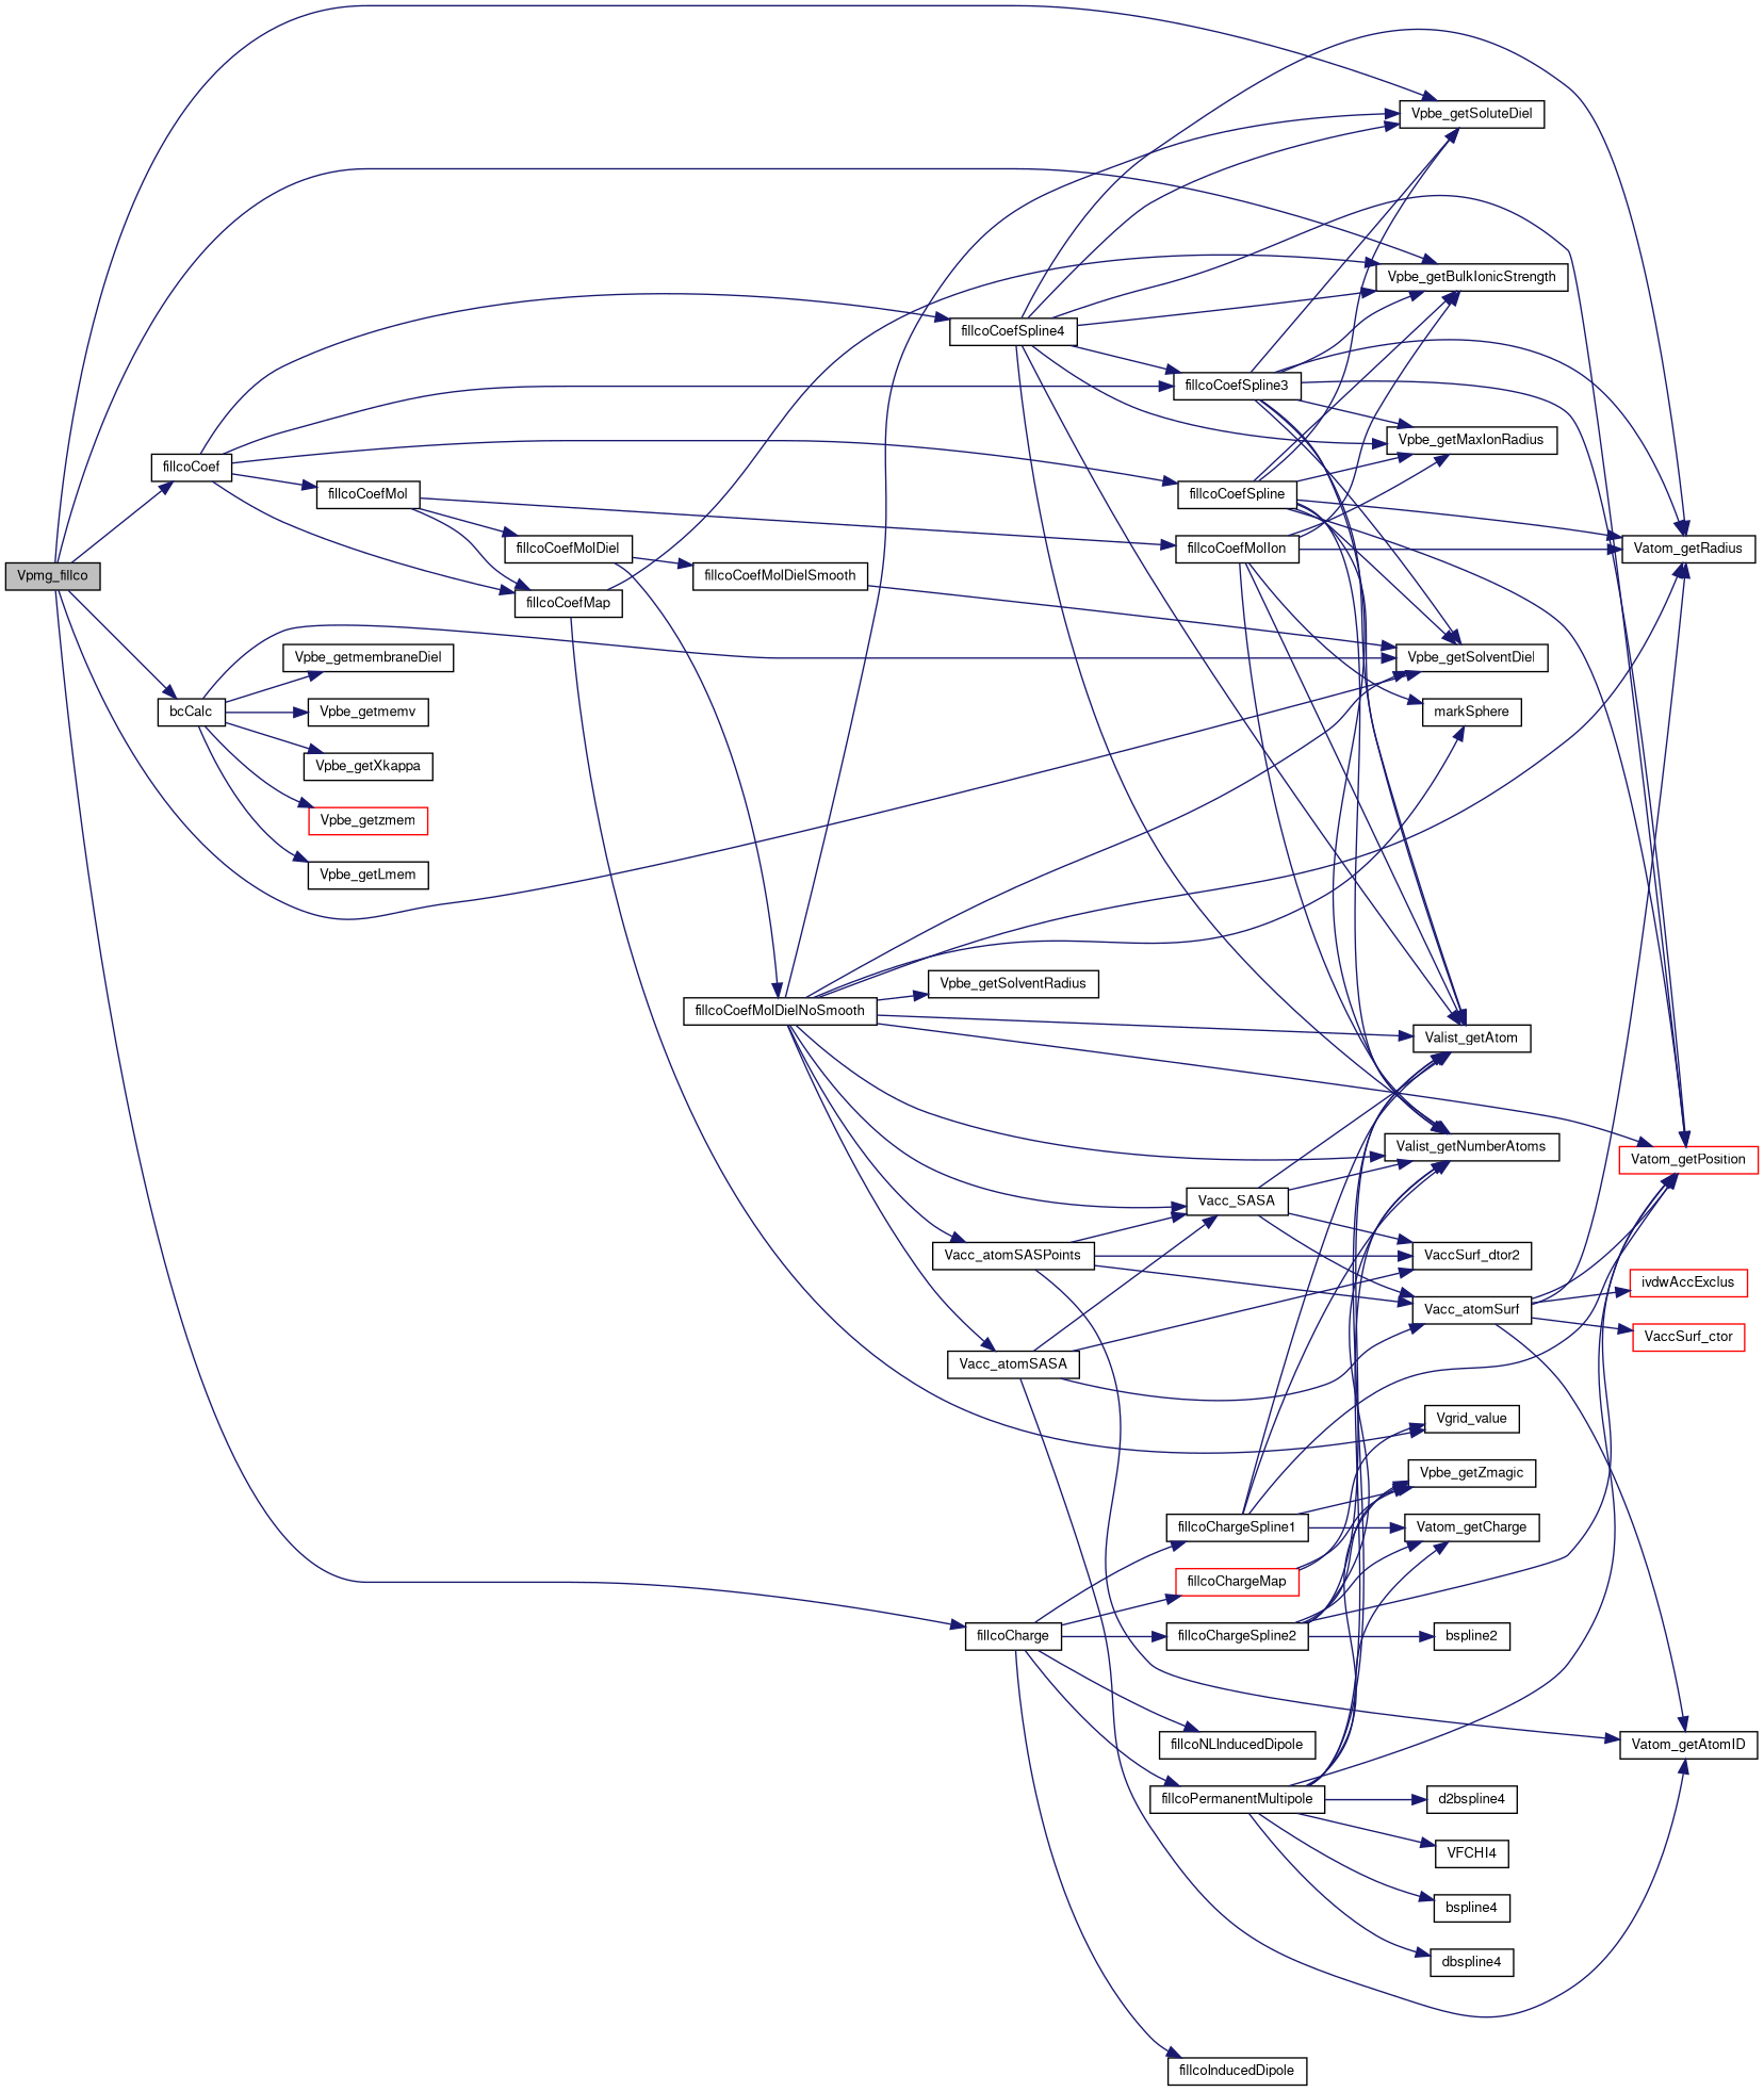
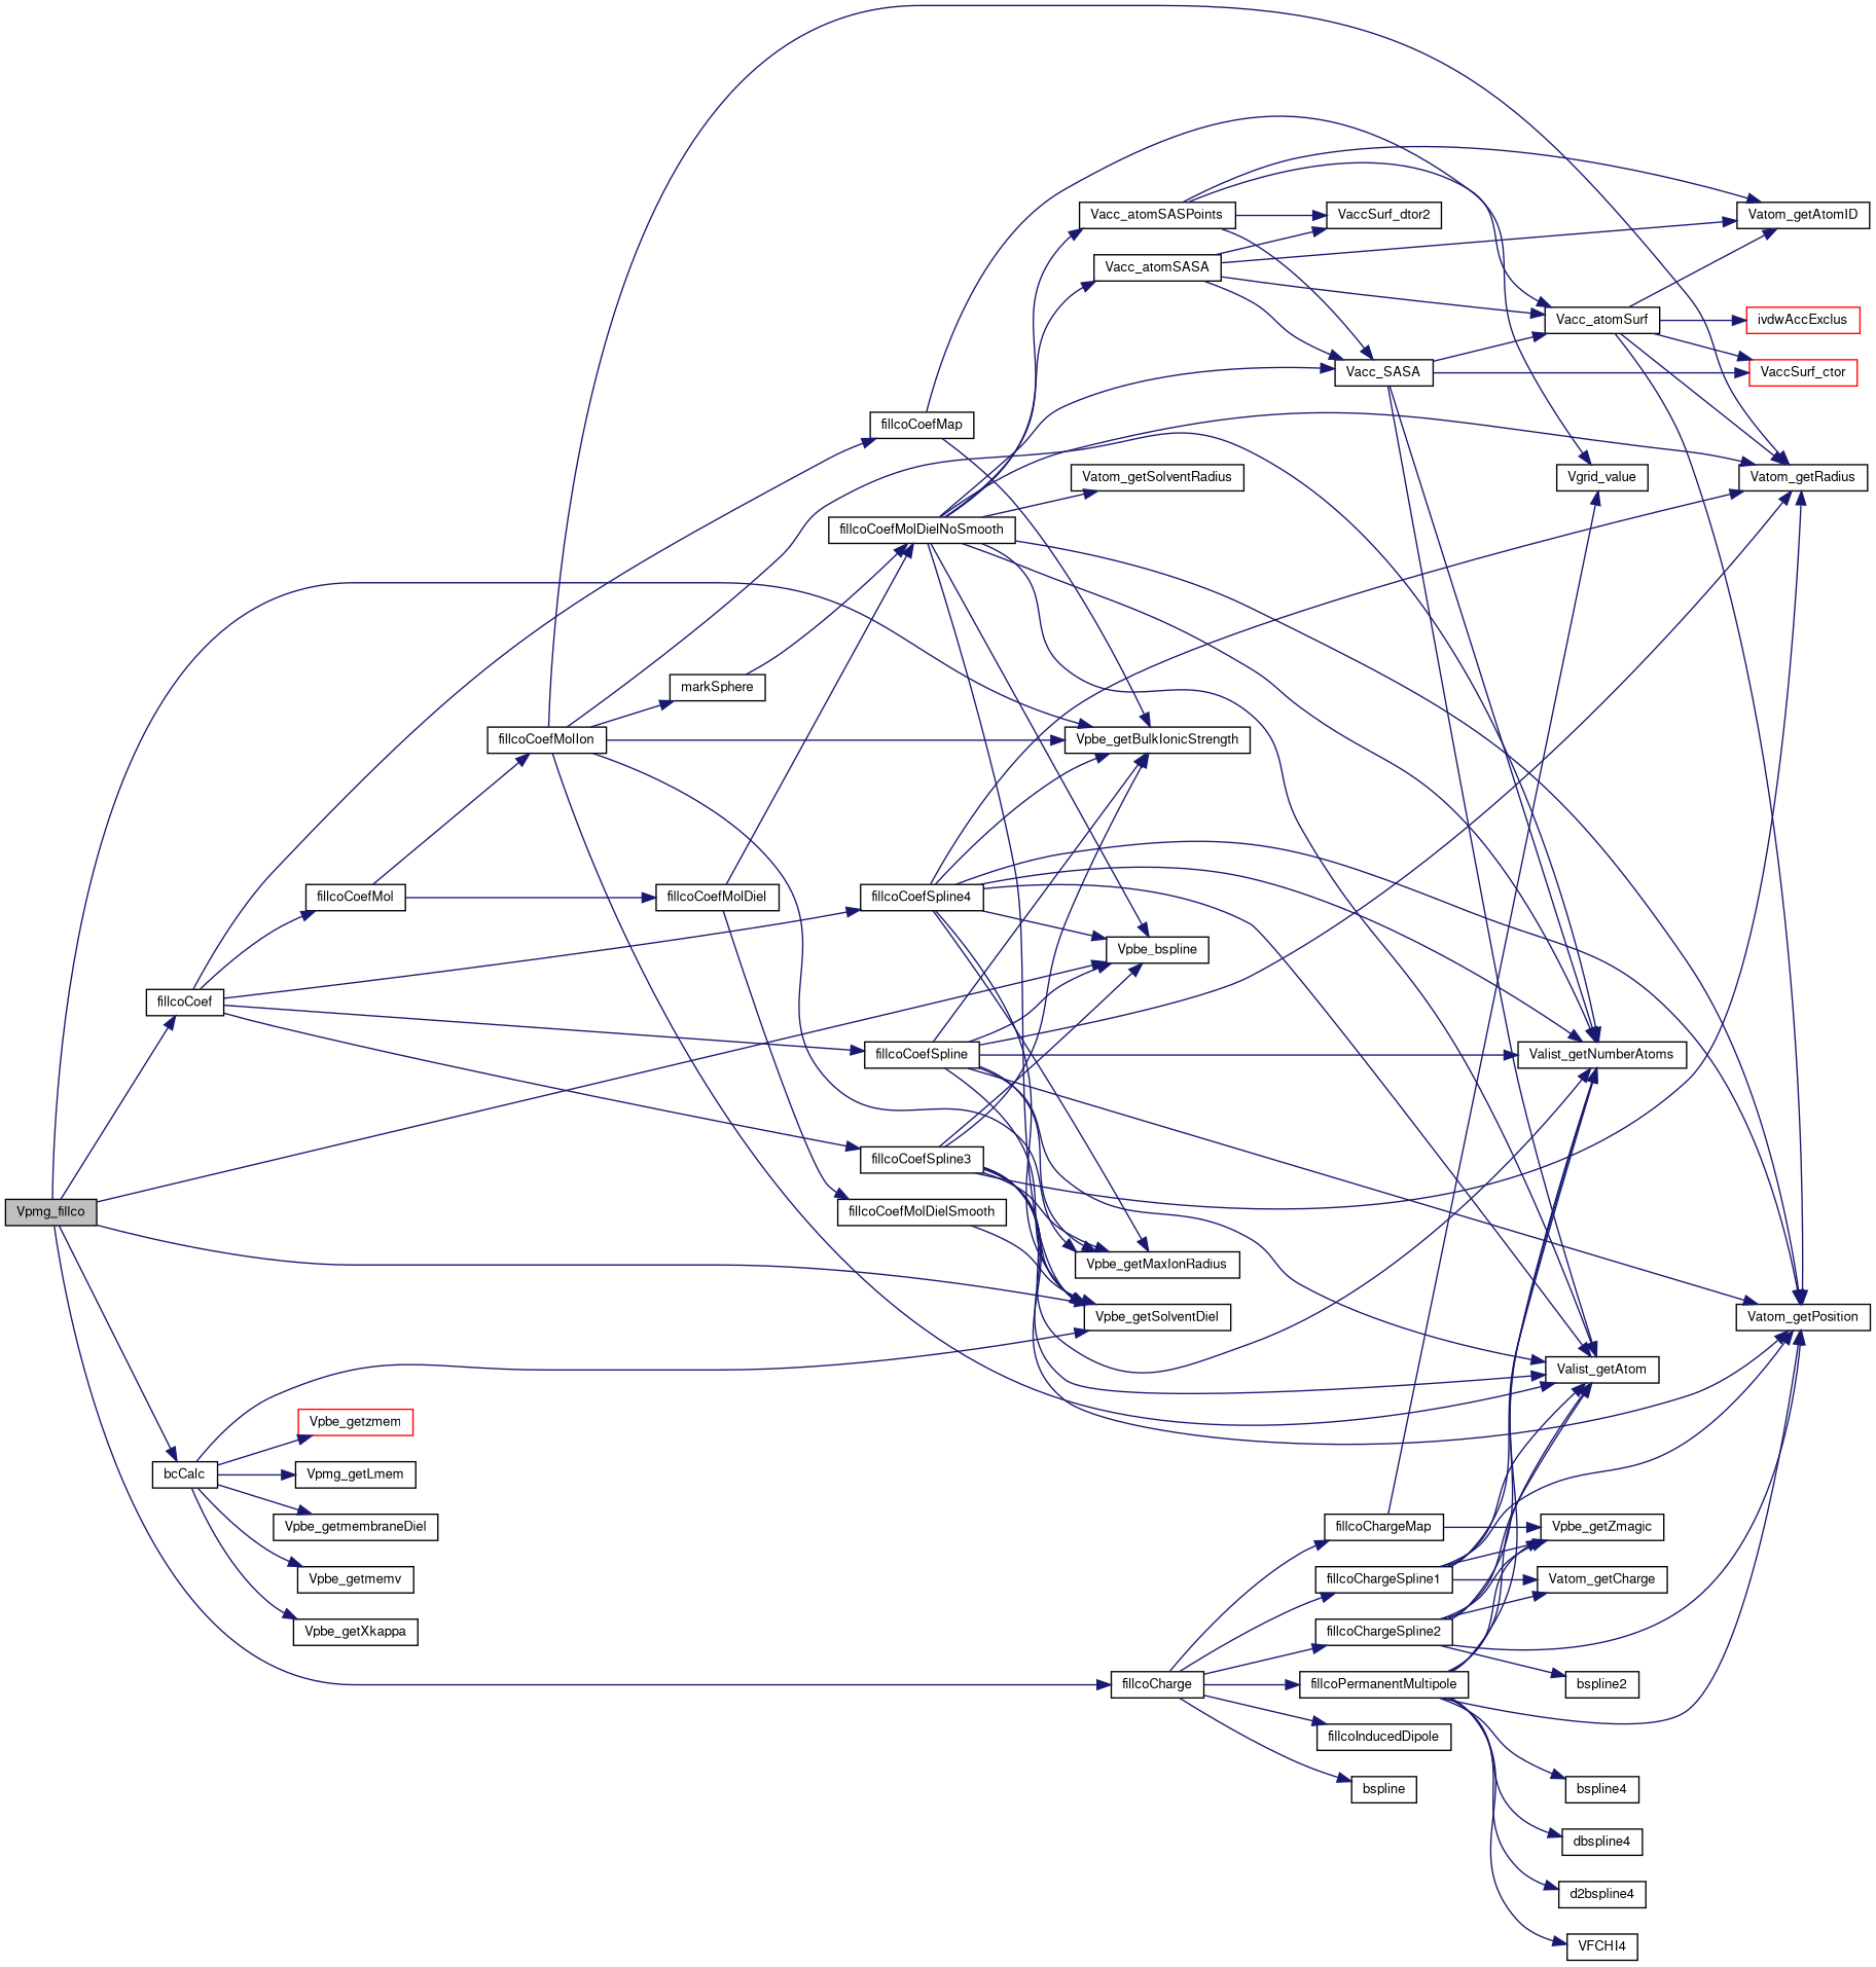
  digraph {
    rankdir=LR
    node [color=black fillcolor=white fontname=FreeSans fontsize=10 shape=record style=filled]
    edge [color=midnightblue fontname=FreeSans fontsize=10 labelfontname=FreeSans labelfontsize=10 style=solid]
    n1 [fillcolor=grey75 fontcolor=black height=0.2 label=Vpmg_fillco width=0.4]
    n2 [height=0.2 label=Vpbe_getBulkIonicStrength width=0.4]
    n3 [height=0.2 label=Vpbe_getSolventDiel width=0.4]
-   n4 [height=0.2 label=Vpbe_getSoluteDiel width=0.4]
+   n4 [height=0.2 label=Vpbe_bspline width=0.4]
    n5 [height=0.2 label=fillcoCharge width=0.4]
    n6 [height=0.2 label=fillcoCoef width=0.4]
    n7 [height=0.2 label=bcCalc width=0.4]
-   n8 [color=red height=0.2 label=fillcoChargeMap width=0.4]
+   n8 [height=0.2 label=fillcoChargeMap width=0.4]
    n9 [height=0.2 label=fillcoChargeSpline1 width=0.4]
    n10 [height=0.2 label=fillcoChargeSpline2 width=0.4]
    n11 [height=0.2 label=fillcoPermanentMultipole width=0.4]
    n12 [height=0.2 label=fillcoInducedDipole width=0.4]
-   n13 [height=0.2 label=fillcoNLInducedDipole width=0.4]
+   n13 [height=0.2 label=bspline width=0.4]
    n14 [height=0.2 label=fillcoCoefMap width=0.4]
    n15 [height=0.2 label=fillcoCoefMol width=0.4]
    n16 [height=0.2 label=fillcoCoefSpline width=0.4]
    n17 [height=0.2 label=fillcoCoefSpline3 width=0.4]
    n18 [height=0.2 label=fillcoCoefSpline4 width=0.4]
    n19 [color=red height=0.2 label=Vpbe_getzmem width=0.4]
-   n20 [height=0.2 label=Vpbe_getLmem width=0.4]
+   n20 [height=0.2 label=Vpmg_getLmem width=0.4]
    n21 [height=0.2 label=Vpbe_getmembraneDiel width=0.4]
    n22 [height=0.2 label=Vpbe_getmemv width=0.4]
    n23 [height=0.2 label=Vpbe_getXkappa width=0.4]
    n24 [height=0.2 label=Vpbe_getZmagic width=0.4]
    n25 [height=0.2 label=Vgrid_value width=0.4]
    n26 [height=0.2 label=Valist_getNumberAtoms width=0.4]
    n27 [height=0.2 label=Valist_getAtom width=0.4]
-   n28 [color=red height=0.2 label=Vatom_getPosition width=0.4]
+   n28 [height=0.2 label=Vatom_getPosition width=0.4]
    n29 [height=0.2 label=Vatom_getCharge width=0.4]
    n30 [height=0.2 label=bspline2 width=0.4]
    n31 [height=0.2 label=VFCHI4 width=0.4]
    n32 [height=0.2 label=bspline4 width=0.4]
    n33 [height=0.2 label=dbspline4 width=0.4]
    n34 [height=0.2 label=d2bspline4 width=0.4]
    n35 [height=0.2 label=fillcoCoefMolDiel width=0.4]
    n36 [height=0.2 label=fillcoCoefMolIon width=0.4]
    n37 [height=0.2 label=Vatom_getRadius width=0.4]
    n38 [height=0.2 label=Vpbe_getMaxIonRadius width=0.4]
    n39 [height=0.2 label=fillcoCoefMolDielNoSmooth width=0.4]
    n40 [height=0.2 label=fillcoCoefMolDielSmooth width=0.4]
    n41 [height=0.2 label=markSphere width=0.4]
-   n42 [height=0.2 label=Vpbe_getSolventRadius width=0.4]
+   n42 [height=0.2 label=Vatom_getSolventRadius width=0.4]
    n43 [height=0.2 label=Vacc_SASA width=0.4]
    n44 [height=0.2 label=Vacc_atomSASA width=0.4]
    n45 [height=0.2 label=Vacc_atomSASPoints width=0.4]
    n46 [height=0.2 label=Vacc_atomSurf width=0.4]
    n47 [height=0.2 label=VaccSurf_dtor2 width=0.4]
    n48 [height=0.2 label=Vatom_getAtomID width=0.4]
    n49 [color=red height=0.2 label=VaccSurf_ctor width=0.4]
    n50 [color=red height=0.2 label=ivdwAccExclus width=0.4]
    n1 -> n2
    n1 -> n3
    n1 -> n4
    n1 -> n5
    n1 -> n6
    n1 -> n7
    n5 -> n8
    n5 -> n9
    n5 -> n10
    n5 -> n11
    n5 -> n12
    n5 -> n13
    n6 -> n14
    n6 -> n15
    n6 -> n16
    n6 -> n17
    n6 -> n18
    n7 -> n3
    n7 -> n19
    n7 -> n20
    n7 -> n21
    n7 -> n22
    n7 -> n23
    n8 -> n24
    n8 -> n25
    n9 -> n24
    n9 -> n26
    n9 -> n27
    n9 -> n28
    n9 -> n29
    n10 -> n24
    n10 -> n26
    n10 -> n27
    n10 -> n28
    n10 -> n29
    n10 -> n30
    n11 -> n24
    n11 -> n26
    n11 -> n27
    n11 -> n28
-   n11 -> n29
    n11 -> n31
    n11 -> n32
    n11 -> n33
    n11 -> n34
    n14 -> n2
    n14 -> n25
-   n15 -> n14
    n15 -> n35
    n15 -> n36
    n16 -> n2
    n16 -> n3
    n16 -> n4
    n16 -> n26
    n16 -> n27
    n16 -> n28
    n16 -> n37
    n16 -> n38
    n17 -> n2
    n17 -> n3
    n17 -> n4
    n17 -> n26
    n17 -> n27
    n17 -> n28
    n17 -> n37
    n17 -> n38
    n18 -> n2
-   n18 -> n17
+   n18 -> n3
    n18 -> n4
    n18 -> n26
    n18 -> n27
    n18 -> n28
    n18 -> n37
    n18 -> n38
    n35 -> n39
    n35 -> n40
    n36 -> n2
    n36 -> n26
    n36 -> n27
    n36 -> n37
    n36 -> n38
    n36 -> n41
    n39 -> n3
    n39 -> n4
    n39 -> n26
    n39 -> n27
    n39 -> n28
    n39 -> n37
-   n39 -> n41
+   n41 -> n39
    n39 -> n42
    n39 -> n43
    n39 -> n44
    n39 -> n45
    n40 -> n3
    n43 -> n26
    n43 -> n27
    n43 -> n46
-   n43 -> n47
+   n43 -> n49
    n44 -> n43
    n44 -> n46
    n44 -> n47
    n44 -> n48
    n45 -> n43
    n45 -> n46
    n45 -> n47
    n45 -> n48
    n46 -> n28
    n46 -> n37
    n46 -> n48
    n46 -> n49
    n46 -> n50
  }
